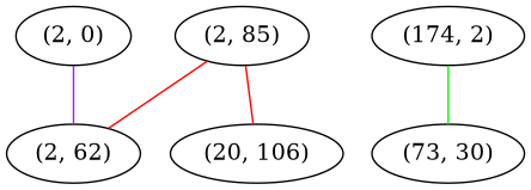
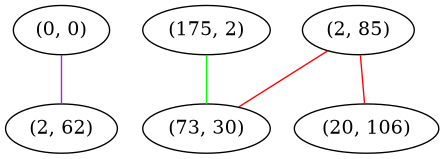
  graph {
    edge [color=red weight=1]
-   "(0, 0)" [label="(2, 0)"]
+   "(0, 0)"
    "(2, 62)"
-   "(175, 2)" [label="(174, 2)"]
+   "(175, 2)"
    "(73, 30)"
    "(2, 85)"
    n6 [label="(20, 106)"]
    "(0, 0)" -- "(2, 62)" [color=purple weight=4]
    "(175, 2)" -- "(73, 30)" [color=green weight=2]
-   "(2, 85)" -- "(2, 62)"
+   "(2, 85)" -- "(73, 30)"
    "(2, 85)" -- n6
  }
